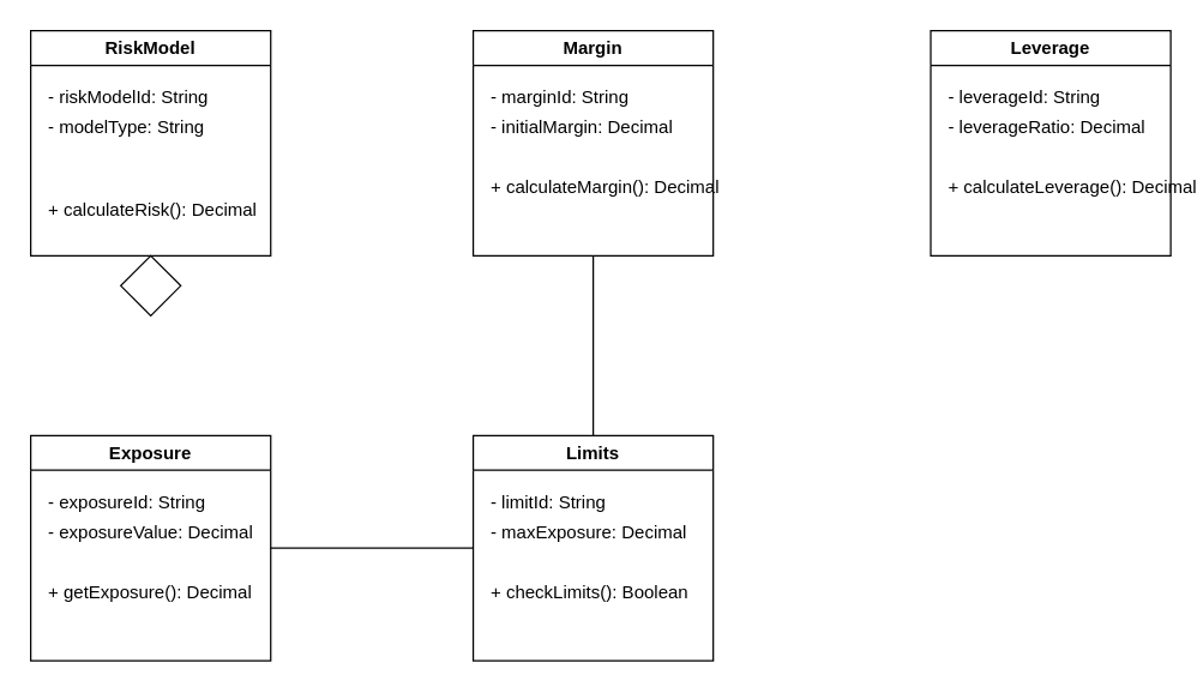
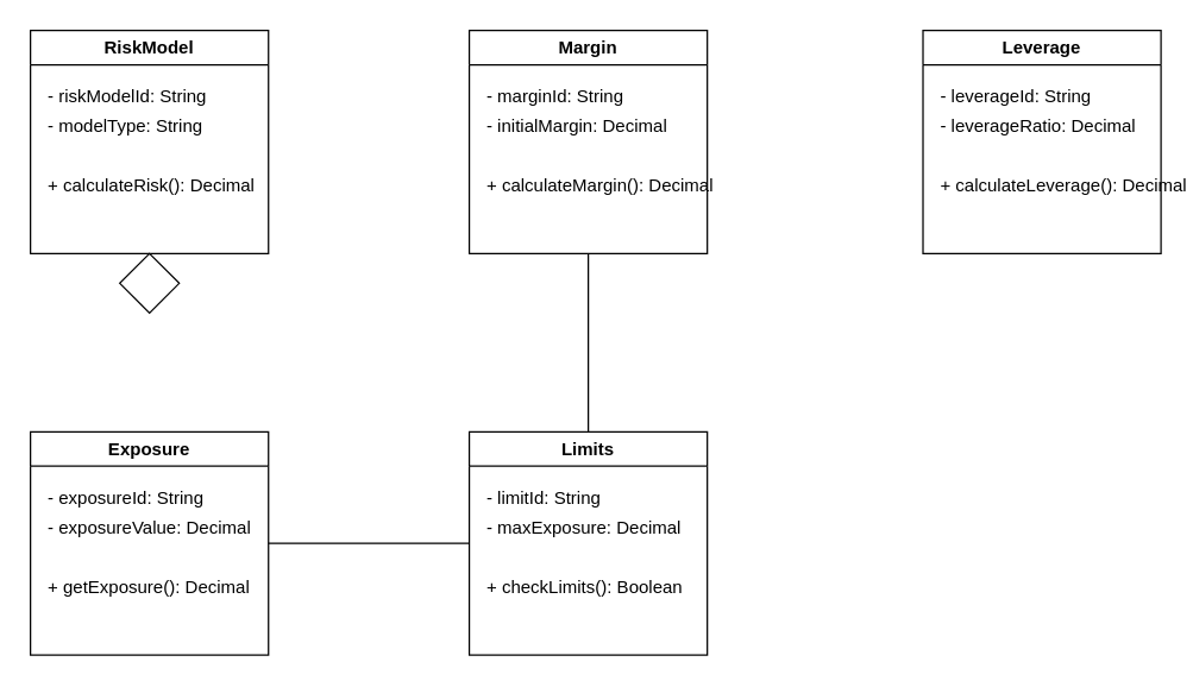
  <mxCell id="0" />
  <mxCell id="1" parent="0" />
  <mxCell id="2" value="RiskModel" style="swimlane;whiteSpace=wrap;html=1;" vertex="1" parent="1"><mxGeometry x="20" y="20" width="160" height="150" as="geometry" /></mxCell>
  <mxCell id="3" value="- riskModelId: String" style="text;html=1;align=left;verticalAlign=middle;strokeColor=none;fillColor=none;" vertex="1" parent="2"><mxGeometry x="10" y="30" width="140" height="30" as="geometry" /></mxCell>
  <mxCell id="4" value="- modelType: String" style="text;html=1;align=left;verticalAlign=middle;strokeColor=none;fillColor=none;" vertex="1" parent="2"><mxGeometry x="10" y="50" width="140" height="30" as="geometry" /></mxCell>
- <mxCell id="5" value="+ calculateRisk(): Decimal" style="text;html=1;align=left;verticalAlign=middle;strokeColor=none;fillColor=none;" vertex="1" parent="2"><mxGeometry x="10" y="105" width="140" height="30" as="geometry" /></mxCell>
+ <mxCell id="5" value="+ calculateRisk(): Decimal" style="text;html=1;align=left;verticalAlign=middle;strokeColor=none;fillColor=none;" vertex="1" parent="2"><mxGeometry x="10" y="90" width="140" height="30" as="geometry" /></mxCell>
  <mxCell id="6" value="Margin" style="swimlane;whiteSpace=wrap;html=1;" vertex="1" parent="1"><mxGeometry x="315" y="20" width="160" height="150" as="geometry" /></mxCell>
  <mxCell id="7" value="- marginId: String" style="text;html=1;align=left;verticalAlign=middle;strokeColor=none;fillColor=none;" vertex="1" parent="6"><mxGeometry x="10" y="30" width="140" height="30" as="geometry" /></mxCell>
  <mxCell id="8" value="- initialMargin: Decimal" style="text;html=1;align=left;verticalAlign=middle;strokeColor=none;fillColor=none;" vertex="1" parent="6"><mxGeometry x="10" y="50" width="140" height="30" as="geometry" /></mxCell>
  <mxCell id="9" value="+ calculateMargin(): Decimal" style="text;html=1;align=left;verticalAlign=middle;strokeColor=none;fillColor=none;" vertex="1" parent="6"><mxGeometry x="10" y="90" width="140" height="30" as="geometry" /></mxCell>
  <mxCell id="10" value="Exposure" style="swimlane;whiteSpace=wrap;html=1;" vertex="1" parent="1"><mxGeometry x="20" y="290" width="160" height="150" as="geometry" /></mxCell>
  <mxCell id="11" value="- exposureId: String" style="text;html=1;align=left;verticalAlign=middle;strokeColor=none;fillColor=none;" vertex="1" parent="10"><mxGeometry x="10" y="30" width="140" height="30" as="geometry" /></mxCell>
  <mxCell id="12" value="- exposureValue: Decimal" style="text;html=1;align=left;verticalAlign=middle;strokeColor=none;fillColor=none;" vertex="1" parent="10"><mxGeometry x="10" y="50" width="140" height="30" as="geometry" /></mxCell>
  <mxCell id="13" value="+ getExposure(): Decimal" style="text;html=1;align=left;verticalAlign=middle;strokeColor=none;fillColor=none;" vertex="1" parent="10"><mxGeometry x="10" y="90" width="140" height="30" as="geometry" /></mxCell>
  <mxCell id="14" value="Leverage" style="swimlane;whiteSpace=wrap;html=1;" vertex="1" parent="1"><mxGeometry x="620" y="20" width="160" height="150" as="geometry" /></mxCell>
  <mxCell id="15" value="- leverageId: String" style="text;html=1;align=left;verticalAlign=middle;strokeColor=none;fillColor=none;" vertex="1" parent="14"><mxGeometry x="10" y="30" width="140" height="30" as="geometry" /></mxCell>
  <mxCell id="16" value="- leverageRatio: Decimal" style="text;html=1;align=left;verticalAlign=middle;strokeColor=none;fillColor=none;" vertex="1" parent="14"><mxGeometry x="10" y="50" width="140" height="30" as="geometry" /></mxCell>
  <mxCell id="17" value="+ calculateLeverage(): Decimal" style="text;html=1;align=left;verticalAlign=middle;strokeColor=none;fillColor=none;" vertex="1" parent="14"><mxGeometry x="10" y="90" width="140" height="30" as="geometry" /></mxCell>
  <mxCell id="18" value="Limits" style="swimlane;whiteSpace=wrap;html=1;" vertex="1" parent="1"><mxGeometry x="315" y="290" width="160" height="150" as="geometry" /></mxCell>
  <mxCell id="19" value="- limitId: String" style="text;html=1;align=left;verticalAlign=middle;strokeColor=none;fillColor=none;" vertex="1" parent="18"><mxGeometry x="10" y="30" width="140" height="30" as="geometry" /></mxCell>
  <mxCell id="20" value="- maxExposure: Decimal" style="text;html=1;align=left;verticalAlign=middle;strokeColor=none;fillColor=none;" vertex="1" parent="18"><mxGeometry x="10" y="50" width="140" height="30" as="geometry" /></mxCell>
  <mxCell id="21" value="+ checkLimits(): Boolean" style="text;html=1;align=left;verticalAlign=middle;strokeColor=none;fillColor=none;" vertex="1" parent="18"><mxGeometry x="10" y="90" width="140" height="30" as="geometry" /></mxCell>
  <mxCell id="22" value="" style="rhombus;whiteSpace=wrap;html=1;" vertex="1" parent="1"><mxGeometry x="80" y="170" width="40" height="40" as="geometry" /></mxCell>
  <mxCell id="23" value="" style="endArrow=none;html=1;rounded=0;entryX=0.5;entryY=1;entryDx=0;entryDy=0;exitX=0.5;exitY=0;exitDx=0;exitDy=0;" edge="1" parent="1" source="18" target="6"><mxGeometry width="50" height="50" relative="1" as="geometry"><mxPoint x="550" y="230" as="sourcePoint" /><mxPoint x="600" y="180" as="targetPoint" /></mxGeometry></mxCell>
  <mxCell id="24" value="" style="endArrow=none;html=1;rounded=0;entryX=1;entryY=0.5;entryDx=0;entryDy=0;exitX=0;exitY=0.5;exitDx=0;exitDy=0;" edge="1" parent="1" source="18" target="10"><mxGeometry width="50" height="50" relative="1" as="geometry"><mxPoint x="310" y="365" as="sourcePoint" /><mxPoint x="170" y="364.58" as="targetPoint" /></mxGeometry></mxCell>
